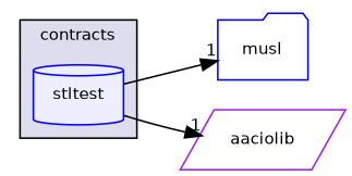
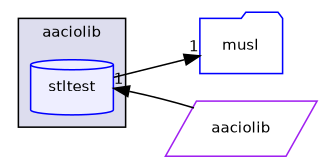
  digraph {
    compound=true
    rankdir=LR
    node [color=blue fontname=Helvetica fontsize=10 style=filled]
    edge [headlabel=1 labeldistance=1.5 labelfontname=Helvetica labelfontsize=10]
    n1 [fillcolor="#eeeeff" label=stltest pencolor=black shape=cylinder]
    n2 [fillcolor=white label=musl shape=folder]
    n3 [color=purple label=aaciolib shape=parallelogram style=""]
    subgraph cluster_1 {
      bgcolor="#ddddee"
      fontname=Helvetica
      fontsize=10
-     label=contracts
+     label=aaciolib
      pencolor=black
      n1
    }
    n1 -> n2
-   n1 -> n3
+   n3 -> n1
  }
